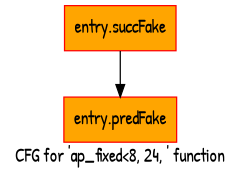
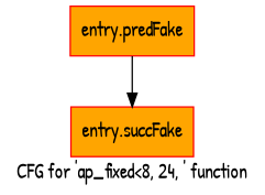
  digraph {
    label="CFG for 'ap_fixed\<8, 24, ' function"
    fontname="Patrick Hand"
    node [shape=record style=filled fillcolor=orange color=red fontname="Patrick Hand"]
    n1 [label="{entry.predFake}"]
    n2 [filename="/tools/Xilinx/Vitis_HLS/2022.1/include/ap_fixed.h" label="{entry.succFake}" linenumber=191]
-   n2 -> n1 [execusionnum=3200 filename="/tools/Xilinx/Vitis_HLS/2022.1/include/ap_fixed.h" style=solid fontname="Patrick Hand"]
+   n1 -> n2 [execusionnum=3200 filename="/tools/Xilinx/Vitis_HLS/2022.1/include/ap_fixed.h" style=solid fontname="Patrick Hand"]
  }
